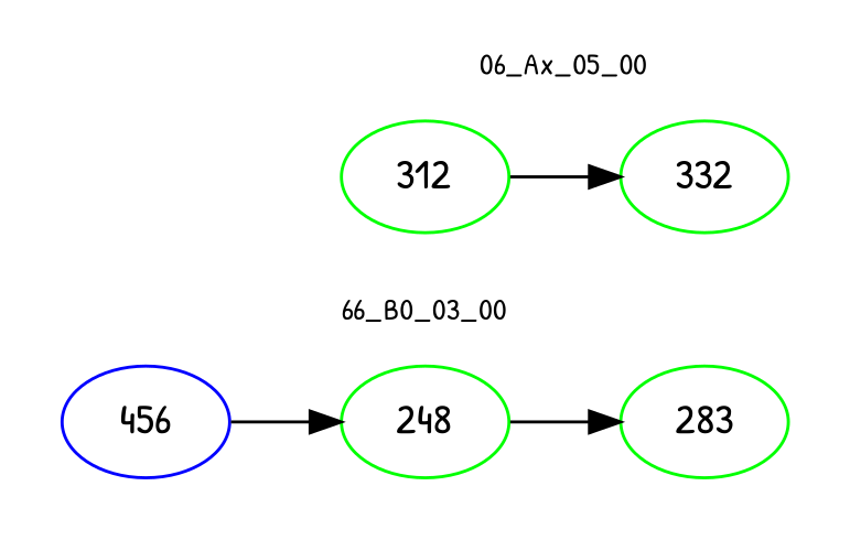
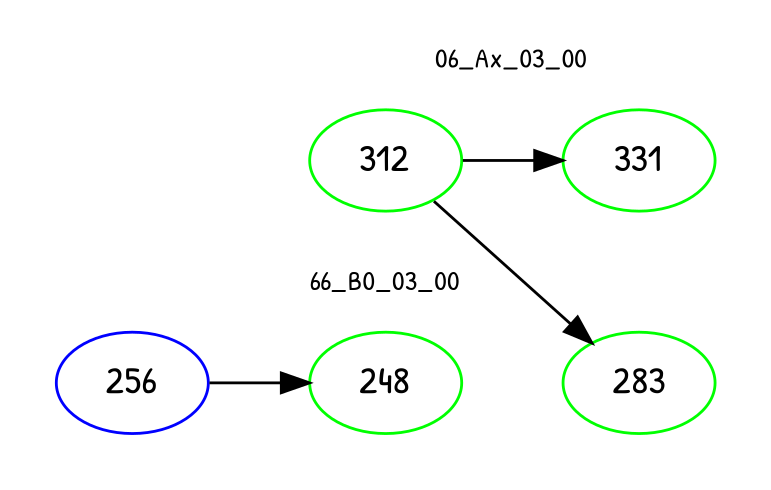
  digraph {
    fontname="Patrick Hand"
    rankdir=LR
    node [color=green fontname="Patrick Hand"]
    edge [color=black fontname="Patrick Hand"]
    n1 [label=312]
-   n2 [label=332]
-   n3 [color=blue label=456]
+   n2 [label=331]
+   n3 [color=blue label=256]
    n4 [label=248]
    n5 [label=283]
    subgraph cluster_1 {
      color=white
      fontsize=10
-     label="06_Ax_05_00"
+     label="06_Ax_03_00"
      n1
      n2
    }
    subgraph cluster_2 {
      color=white
      fontsize=10
      label="66_B0_03_00"
      n3
      n4
      n5
    }
    n1 -> n2
    n3 -> n4
-   n4 -> n5
+   n1 -> n5
  }
